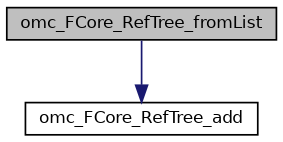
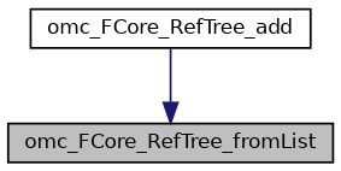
  digraph {
    rankdir=TB
    node [color=black fontname=Helvetica fontsize=10 shape=record style=filled]
    n1 [fillcolor=grey75 fontcolor=black height=0.2 label=omc_FCore_RefTree_fromList width=0.4]
    n2 [fillcolor=white height=0.2 label=omc_FCore_RefTree_add width=0.4]
-   n1 -> n2 [color=midnightblue fontname=Helvetica fontsize=10 labelfontname=Helvetica labelfontsize=10 style=solid]
+   n2 -> n1 [color=midnightblue fontname=Helvetica fontsize=10 labelfontname=Helvetica labelfontsize=10 style=solid]
  }
